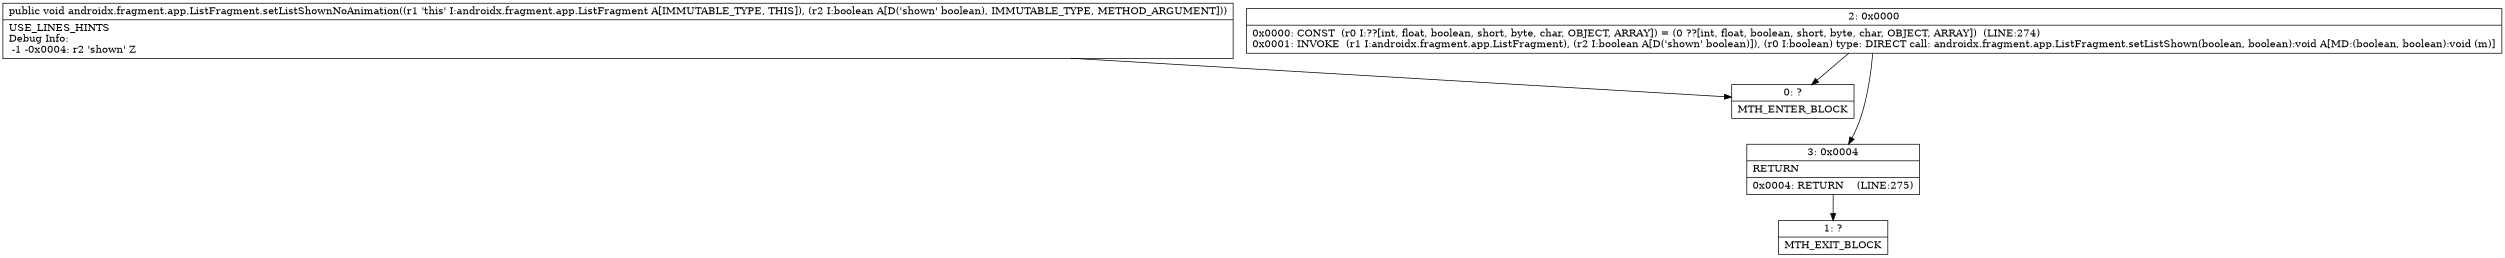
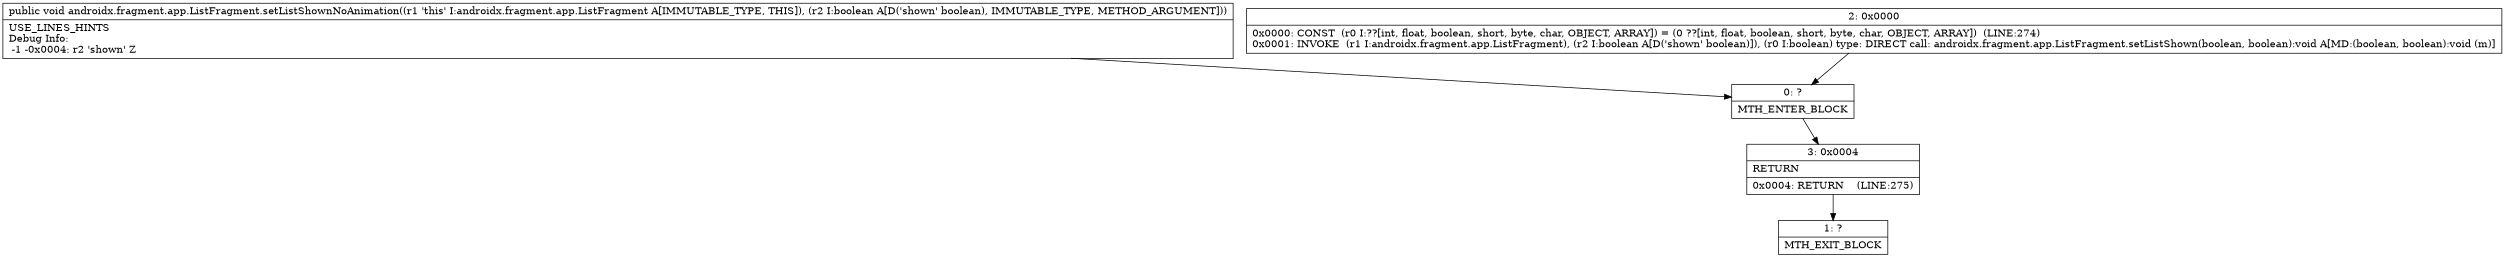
  digraph {
    node [shape=record]
    n1 [label="{0\:\ ?|MTH_ENTER_BLOCK\l}"]
    n2 [label="{2\:\ 0x0000|0x0000: CONST  (r0 I:??[int, float, boolean, short, byte, char, OBJECT, ARRAY]) = (0 ??[int, float, boolean, short, byte, char, OBJECT, ARRAY])  (LINE:274)\l0x0001: INVOKE  (r1 I:androidx.fragment.app.ListFragment), (r2 I:boolean A[D('shown' boolean)]), (r0 I:boolean) type: DIRECT call: androidx.fragment.app.ListFragment.setListShown(boolean, boolean):void A[MD:(boolean, boolean):void (m)]\l}"]
    n3 [label="{3\:\ 0x0004|RETURN\l|0x0004: RETURN    (LINE:275)\l}"]
    n4 [label="{1\:\ ?|MTH_EXIT_BLOCK\l}"]
    n5 [label="{public void androidx.fragment.app.ListFragment.setListShownNoAnimation((r1 'this' I:androidx.fragment.app.ListFragment A[IMMUTABLE_TYPE, THIS]), (r2 I:boolean A[D('shown' boolean), IMMUTABLE_TYPE, METHOD_ARGUMENT]))  | USE_LINES_HINTS\lDebug Info:\l  \-1 \-0x0004: r2 'shown' Z\l}"]
    n2 -> n1
-   n2 -> n3
+   n1 -> n3
    n3 -> n4
    n5 -> n1
  }
